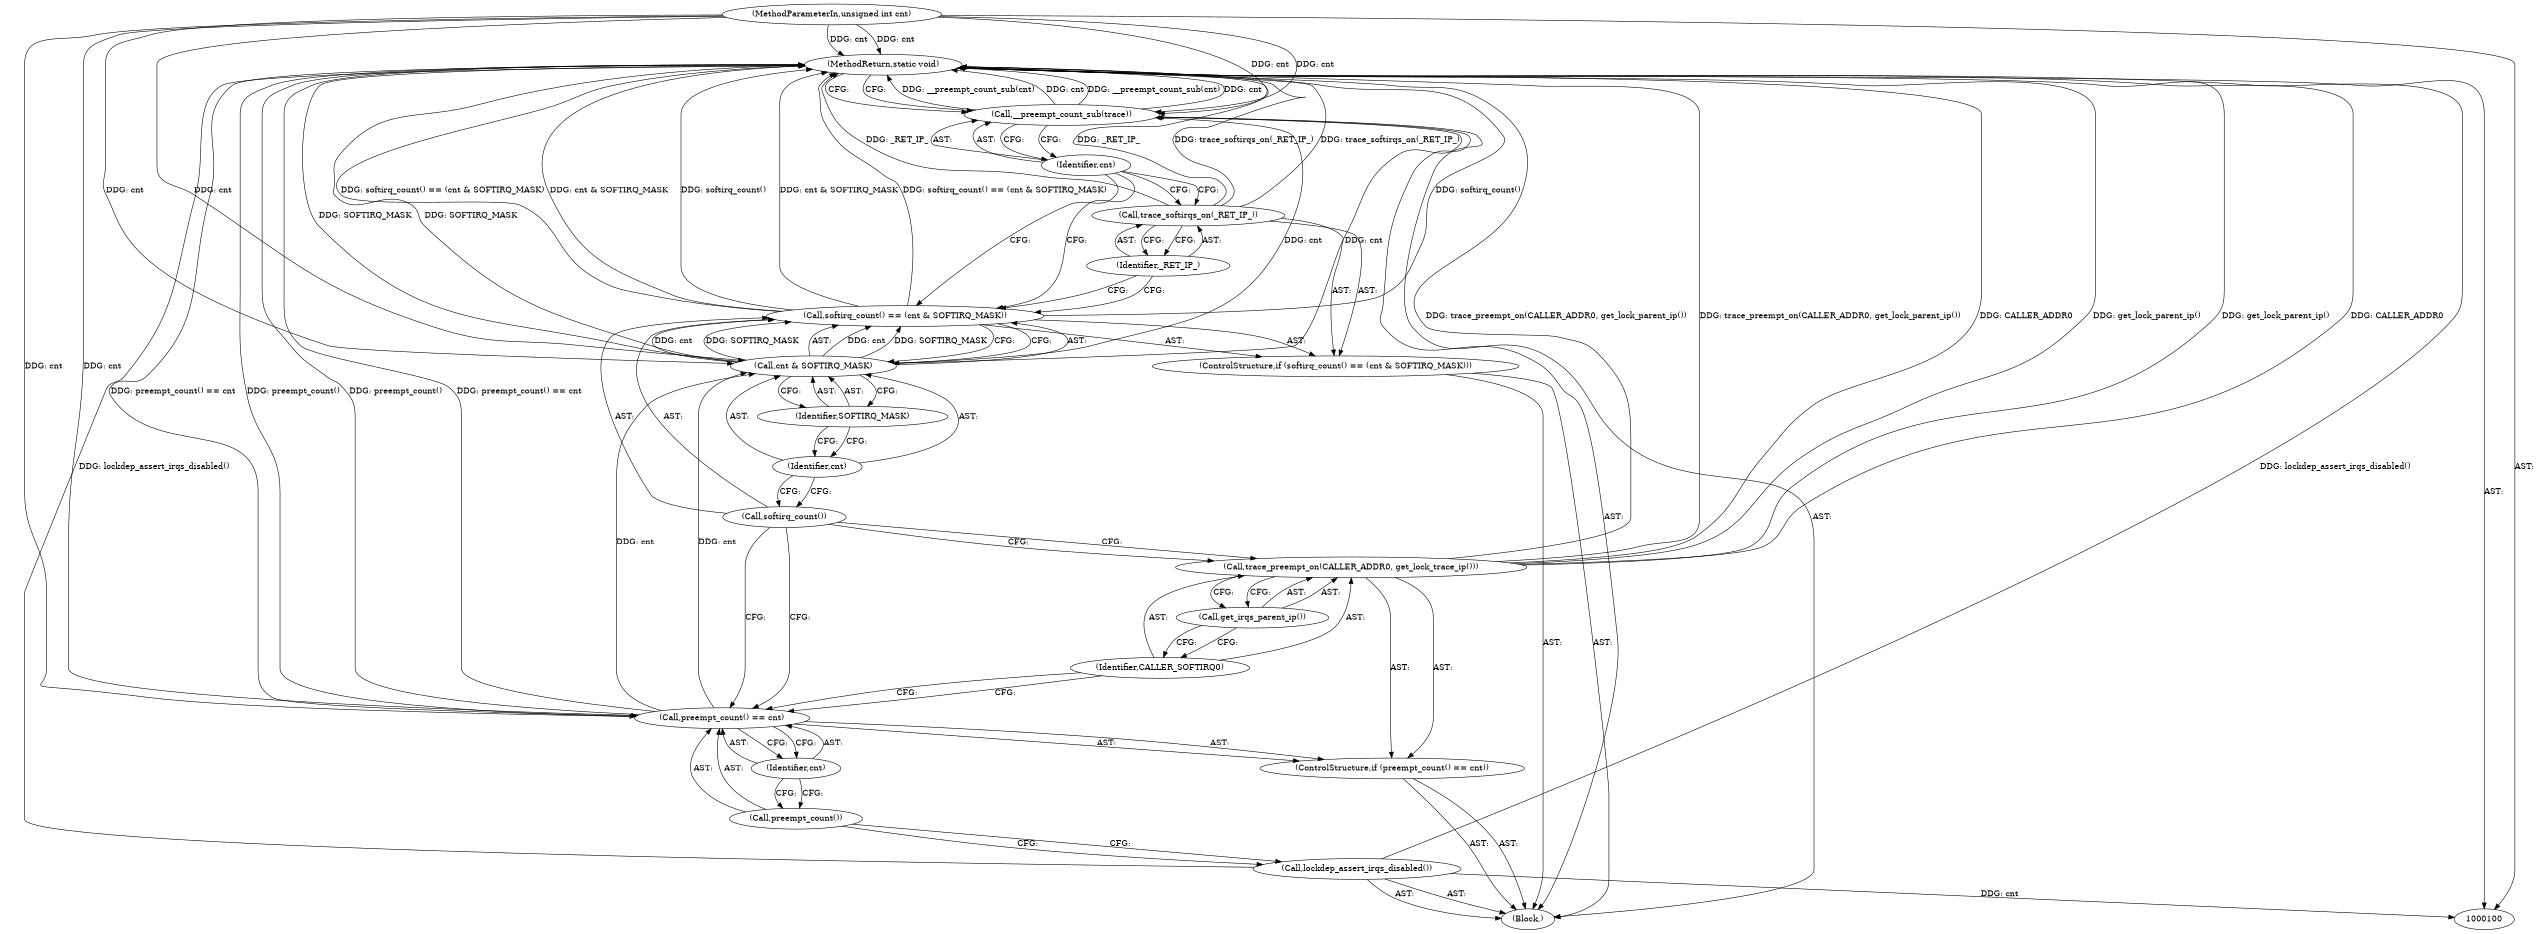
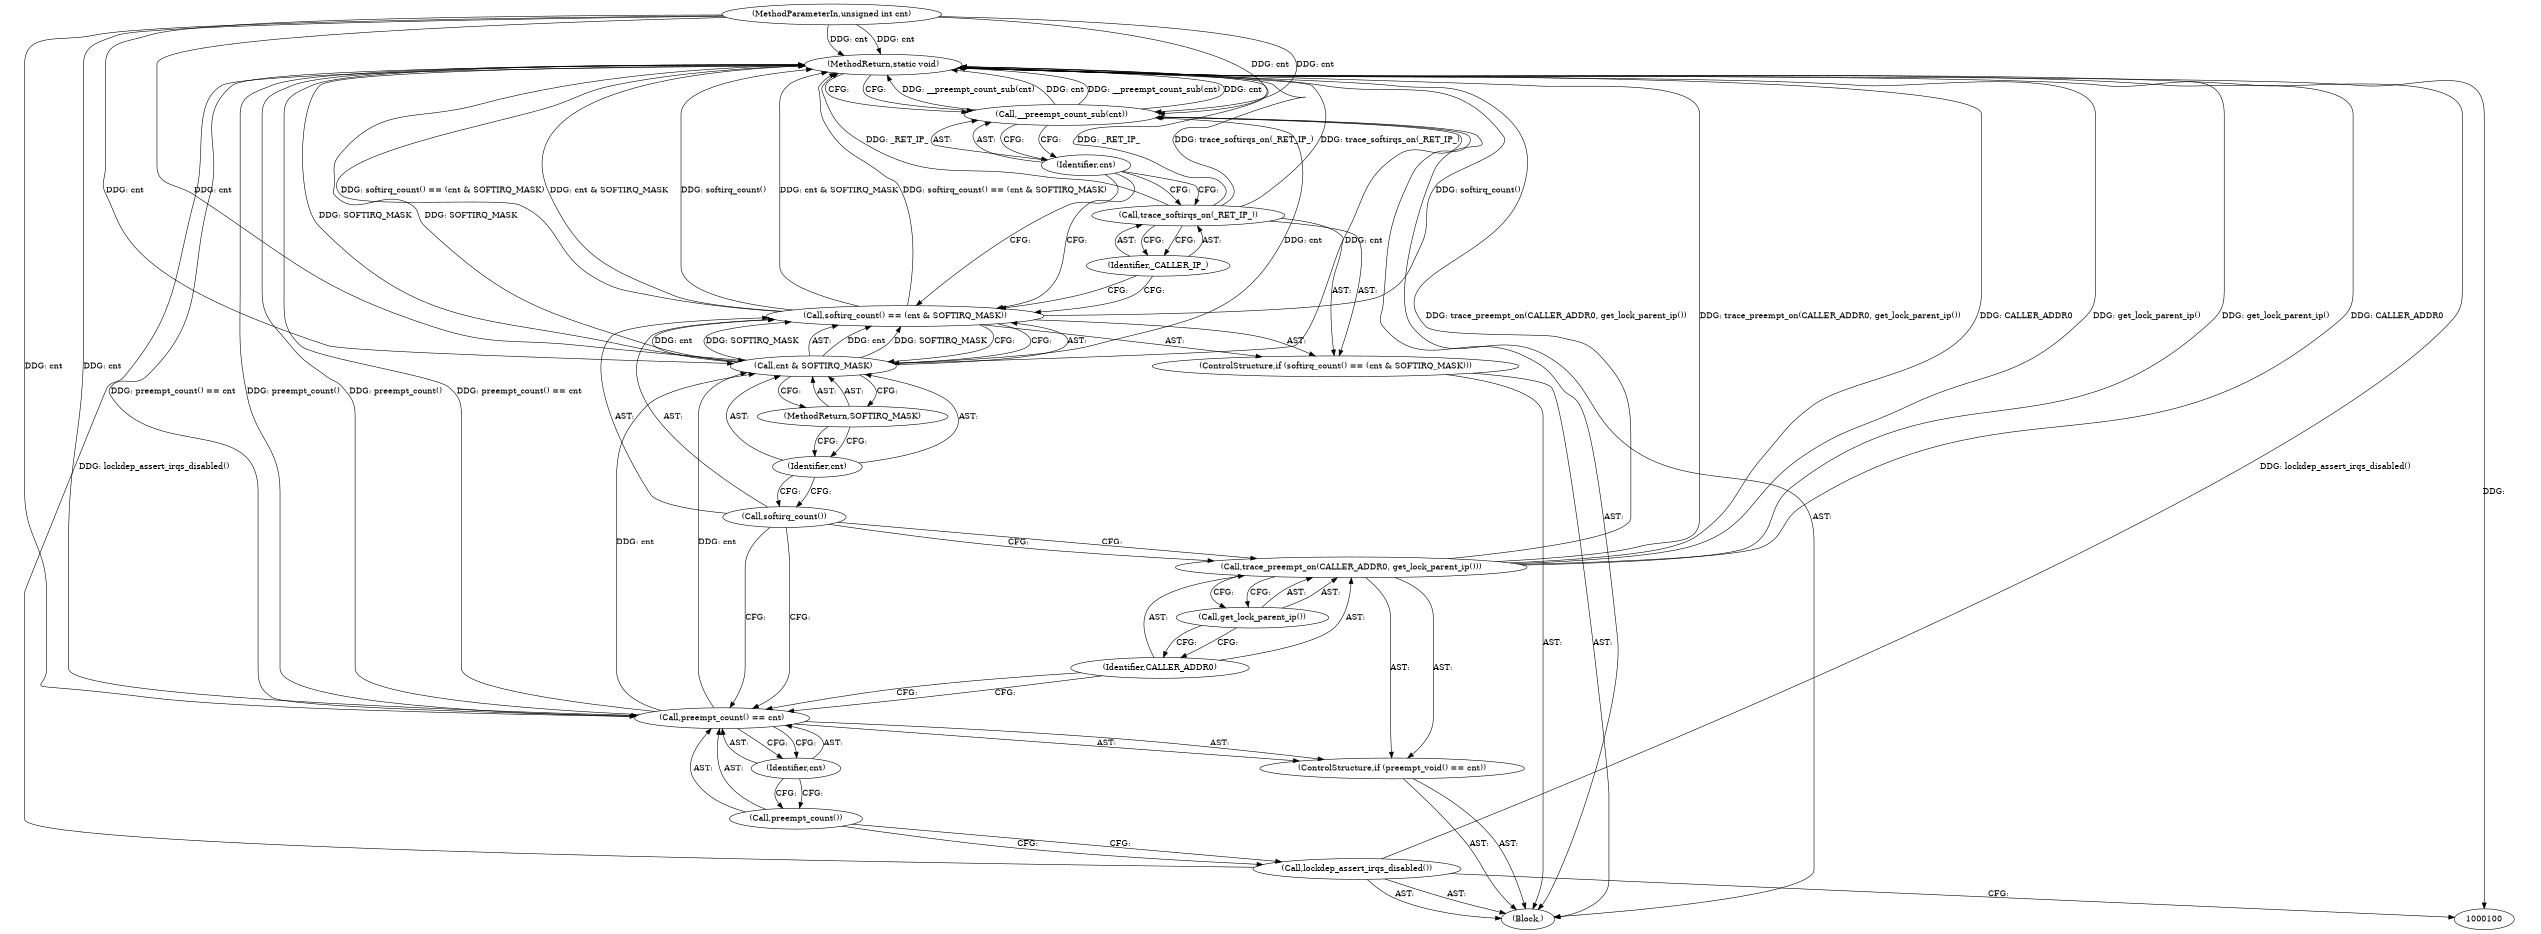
  digraph {
    n1 [label="(MethodReturn,static void)"]
-   n2 [label="(Call,__preempt_count_sub(trace))"]
+   n2 [label="(Call,__preempt_count_sub(cnt))"]
    1000100
    n4 [label="(Identifier,cnt)"]
    n5 [label="(Block,)"]
    n6 [label="(MethodParameterIn,unsigned int cnt)"]
    n7 [label="(Call,preempt_count() == cnt)"]
    n8 [label="(Call,cnt & SOFTIRQ_MASK)"]
-   n9 [label="(ControlStructure,if (preempt_count() == cnt))"]
+   n9 [label="(ControlStructure,if (preempt_void() == cnt))"]
    n10 [label="(Identifier,cnt)"]
    n11 [label="(Call,softirq_count() == (cnt & SOFTIRQ_MASK))"]
-   n12 [label="(Identifier,SOFTIRQ_MASK)"]
+   n12 [label="(MethodReturn,SOFTIRQ_MASK)"]
    n13 [label="(Call,trace_softirqs_on(_RET_IP_))"]
    n14 [label="(ControlStructure,if (softirq_count() == (cnt & SOFTIRQ_MASK)))"]
-   n15 [label="(Identifier,_RET_IP_)"]
+   n15 [label="(Identifier,_CALLER_IP_)"]
    n16 [label="(Call,lockdep_assert_irqs_disabled())"]
    n17 [label="(Call,preempt_count())"]
-   n18 [label="(Identifier,CALLER_SOFTIRQ0)"]
-   n19 [label="(Call,trace_preempt_on(CALLER_ADDR0, get_lock_trace_ip()))"]
-   n20 [label="(Call,get_irqs_parent_ip())"]
+   n18 [label="(Identifier,CALLER_ADDR0)"]
+   n19 [label="(Call,trace_preempt_on(CALLER_ADDR0, get_lock_parent_ip()))"]
+   n20 [label="(Call,get_lock_parent_ip())"]
    n21 [label="(Identifier,cnt)"]
    n22 [label="(Call,softirq_count())"]
    n1 -> n2 [label="CFG: "]
    n1 -> n2 [label="CFG: "]
-   n1 -> 1000100 [label="AST: "]
+   n1 -> 1000100 [label="DDG: "]
    n2 -> n1 [label="DDG: __preempt_count_sub(cnt)"]
    n2 -> n1 [label="DDG: cnt"]
    n2 -> n1 [label="DDG: __preempt_count_sub(cnt)"]
    n2 -> n1 [label="DDG: cnt"]
    n2 -> n4 [label="CFG: "]
    n2 -> n4 [label="CFG: "]
    n2 -> n5 [label="AST: "]
    n2 -> n5 [label="AST: "]
    n4 -> n2 [label="AST: "]
    n4 -> n2 [label="AST: "]
    n4 -> n11 [label="CFG: "]
    n4 -> n11 [label="CFG: "]
    n4 -> n13 [label="CFG: "]
    n4 -> n13 [label="CFG: "]
    n6 -> n1 [label="DDG: cnt"]
    n6 -> n1 [label="DDG: cnt"]
    n6 -> n2 [label="DDG: cnt"]
    n6 -> n2 [label="DDG: cnt"]
-   n6 -> 1000100 [label="AST: "]
    n6 -> n7 [label="DDG: cnt"]
    n6 -> n7 [label="DDG: cnt"]
    n6 -> n8 [label="DDG: cnt"]
    n6 -> n8 [label="DDG: cnt"]
    n7 -> n1 [label="DDG: preempt_count() == cnt"]
    n7 -> n1 [label="DDG: preempt_count()"]
    n7 -> n1 [label="DDG: preempt_count() == cnt"]
    n7 -> n1 [label="DDG: preempt_count()"]
    n7 -> n8 [label="DDG: cnt"]
    n7 -> n8 [label="DDG: cnt"]
    n7 -> n9 [label="AST: "]
    n7 -> n9 [label="AST: "]
    n7 -> n10 [label="CFG: "]
    n7 -> n10 [label="CFG: "]
    n8 -> n1 [label="DDG: SOFTIRQ_MASK"]
    n8 -> n1 [label="DDG: SOFTIRQ_MASK"]
    n8 -> n2 [label="DDG: cnt"]
    n8 -> n2 [label="DDG: cnt"]
    n8 -> n11 [label="AST: "]
    n8 -> n11 [label="DDG: cnt"]
    n8 -> n11 [label="DDG: SOFTIRQ_MASK"]
    n8 -> n11 [label="AST: "]
    n8 -> n11 [label="DDG: cnt"]
    n8 -> n11 [label="DDG: SOFTIRQ_MASK"]
    n8 -> n12 [label="CFG: "]
    n8 -> n12 [label="CFG: "]
    n9 -> n5 [label="AST: "]
    n9 -> n5 [label="AST: "]
    n10 -> n7 [label="AST: "]
    n10 -> n7 [label="AST: "]
    n10 -> n17 [label="CFG: "]
    n10 -> n17 [label="CFG: "]
    n11 -> n1 [label="DDG: cnt & SOFTIRQ_MASK"]
    n11 -> n1 [label="DDG: softirq_count() == (cnt & SOFTIRQ_MASK)"]
    n11 -> n1 [label="DDG: softirq_count()"]
    n11 -> n1 [label="DDG: cnt & SOFTIRQ_MASK"]
    n11 -> n1 [label="DDG: softirq_count() == (cnt & SOFTIRQ_MASK)"]
    n11 -> n1 [label="DDG: softirq_count()"]
    n11 -> n8 [label="CFG: "]
    n11 -> n8 [label="CFG: "]
    n11 -> n14 [label="AST: "]
    n11 -> n14 [label="AST: "]
    n12 -> n8 [label="AST: "]
    n12 -> n8 [label="AST: "]
    n12 -> n21 [label="CFG: "]
    n12 -> n21 [label="CFG: "]
    n13 -> n1 [label="DDG: trace_softirqs_on(_RET_IP_)"]
    n13 -> n1 [label="DDG: _RET_IP_"]
    n13 -> n1 [label="DDG: trace_softirqs_on(_RET_IP_)"]
    n13 -> n1 [label="DDG: _RET_IP_"]
    n13 -> n14 [label="AST: "]
    n13 -> n14 [label="AST: "]
    n13 -> n15 [label="CFG: "]
    n13 -> n15 [label="CFG: "]
    n14 -> n5 [label="AST: "]
    n14 -> n5 [label="AST: "]
    n15 -> n11 [label="CFG: "]
    n15 -> n11 [label="CFG: "]
    n15 -> n13 [label="AST: "]
    n15 -> n13 [label="AST: "]
    n16 -> n1 [label="DDG: lockdep_assert_irqs_disabled()"]
    n16 -> n1 [label="DDG: lockdep_assert_irqs_disabled()"]
-   n16 -> 1000100 [label="DDG: cnt"]
+   n16 -> 1000100 [label="CFG: "]
    n16 -> n5 [label="AST: "]
    n16 -> n5 [label="AST: "]
    n17 -> n7 [label="AST: "]
    n17 -> n7 [label="AST: "]
    n17 -> n16 [label="CFG: "]
    n17 -> n16 [label="CFG: "]
    n18 -> n7 [label="CFG: "]
    n18 -> n7 [label="CFG: "]
    n18 -> n19 [label="AST: "]
    n18 -> n19 [label="AST: "]
    n19 -> n1 [label="DDG: trace_preempt_on(CALLER_ADDR0, get_lock_parent_ip())"]
    n19 -> n1 [label="DDG: get_lock_parent_ip()"]
    n19 -> n1 [label="DDG: CALLER_ADDR0"]
    n19 -> n1 [label="DDG: trace_preempt_on(CALLER_ADDR0, get_lock_parent_ip())"]
    n19 -> n1 [label="DDG: get_lock_parent_ip()"]
    n19 -> n1 [label="DDG: CALLER_ADDR0"]
    n19 -> n9 [label="AST: "]
    n19 -> n9 [label="AST: "]
    n19 -> n20 [label="CFG: "]
    n19 -> n20 [label="CFG: "]
    n20 -> n18 [label="CFG: "]
    n20 -> n18 [label="CFG: "]
    n20 -> n19 [label="AST: "]
    n20 -> n19 [label="AST: "]
    n21 -> n8 [label="AST: "]
    n21 -> n8 [label="AST: "]
    n21 -> n22 [label="CFG: "]
    n21 -> n22 [label="CFG: "]
    n22 -> n7 [label="CFG: "]
    n22 -> n7 [label="CFG: "]
    n22 -> n11 [label="AST: "]
    n22 -> n11 [label="AST: "]
    n22 -> n19 [label="CFG: "]
    n22 -> n19 [label="CFG: "]
  }
